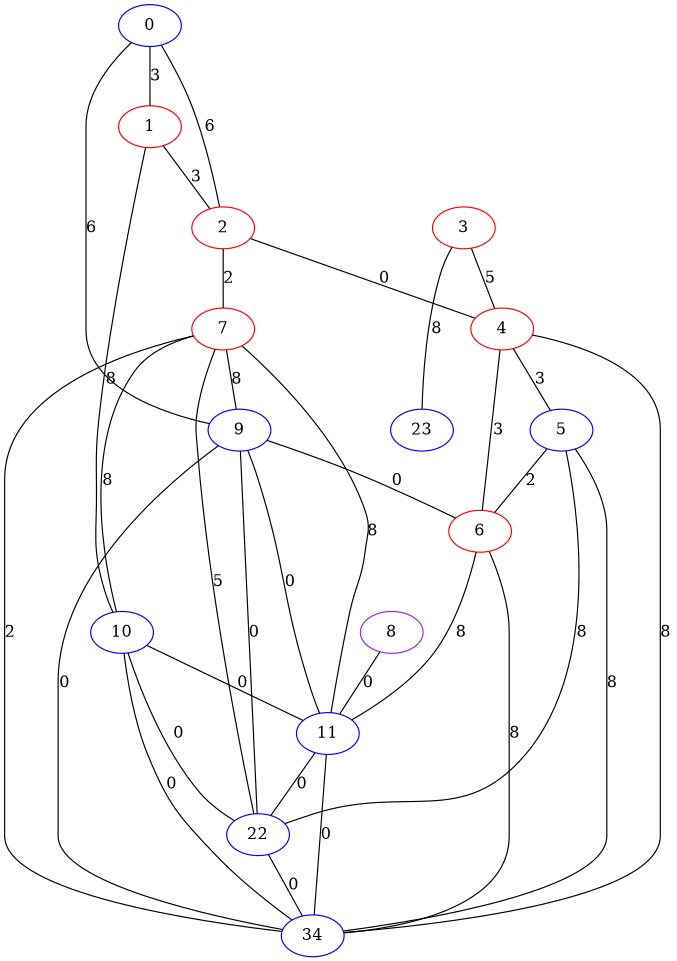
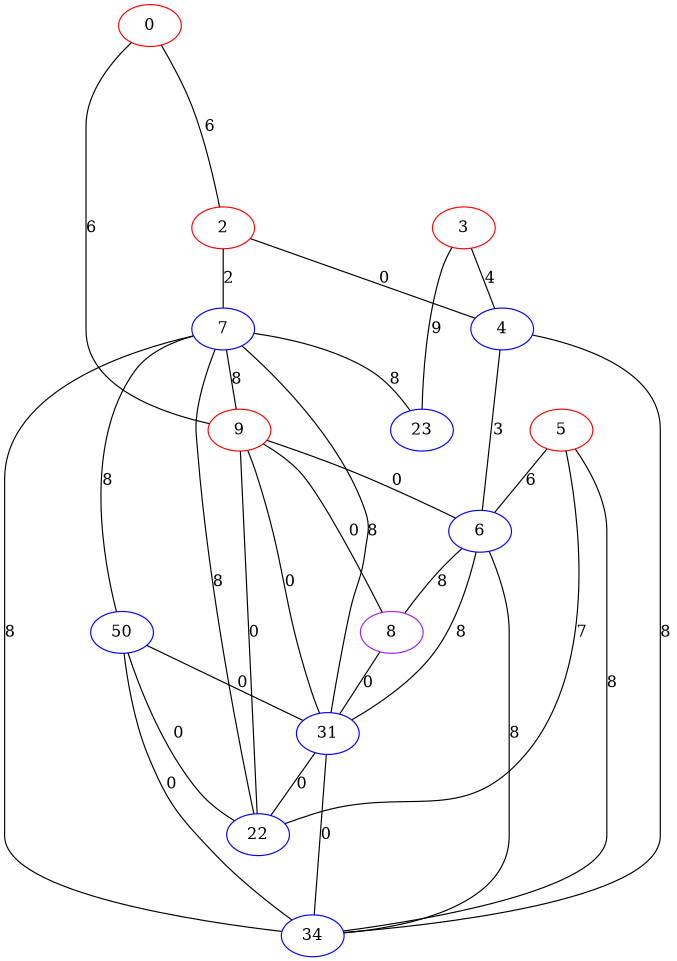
  graph {
    node [color=red weight=1]
-   0 [color=blue]
-   1
+   0
    2
-   9 [color=blue weight=3]
-   10 [color=blue weight=3]
-   4
-   7
-   6
+   9 [weight=3]
+   10 [color=blue weight=3 label=50]
+   4 [color=blue]
+   7 [color=blue]
+   6 [color=blue]
    n9 [color=blue label=34 weight=3]
    n10 [color=blue label=22 weight=3]
-   11 [color=blue weight=3]
+   11 [color=blue weight=3 label=31]
    3
    n13 [color=blue label=23 weight=3]
-   5 [color=blue]
+   5
    8 [color=purple weight=4]
-   0 -- 1 [label=3]
    0 -- 2 [label=6]
    0 -- 9 [label=6]
-   1 -- 2 [label=3]
-   1 -- 10 [label=8]
    2 -- 4 [label=0]
    2 -- 7 [label=2]
    9 -- 6 [label=0]
-   9 -- n9 [label=0]
+   9 -- 8 [label=0]
    9 -- n10 [label=0]
    9 -- 11 [label=0]
    10 -- n9 [label=0]
    10 -- n10 [label=0]
    10 -- 11 [label=0]
    4 -- 6 [label=3]
    4 -- n9 [label=8]
-   4 -- 5 [label=3]
    7 -- 9 [label=8]
    7 -- 10 [label=8]
-   7 -- n9 [label=2]
-   7 -- n10 [label=5]
+   7 -- n9 [label=8]
+   7 -- n10 [label=8]
    7 -- 11 [label=8]
+   7 -- n13 [label=8]
    6 -- n9 [label=8]
    6 -- 11 [label=8]
-   n10 -- n9 [label=0]
+   6 -- 8 [label=8]
    11 -- n9 [label=0]
    11 -- n10 [label=0]
-   3 -- 4 [label=5]
-   3 -- n13 [label=8]
-   5 -- 6 [label=2]
+   3 -- 4 [label=4]
+   3 -- n13 [label=9]
+   5 -- 6 [label=6]
    5 -- n9 [label=8]
-   5 -- n10 [label=8]
+   5 -- n10 [label=7]
    8 -- 11 [label=0]
  }
